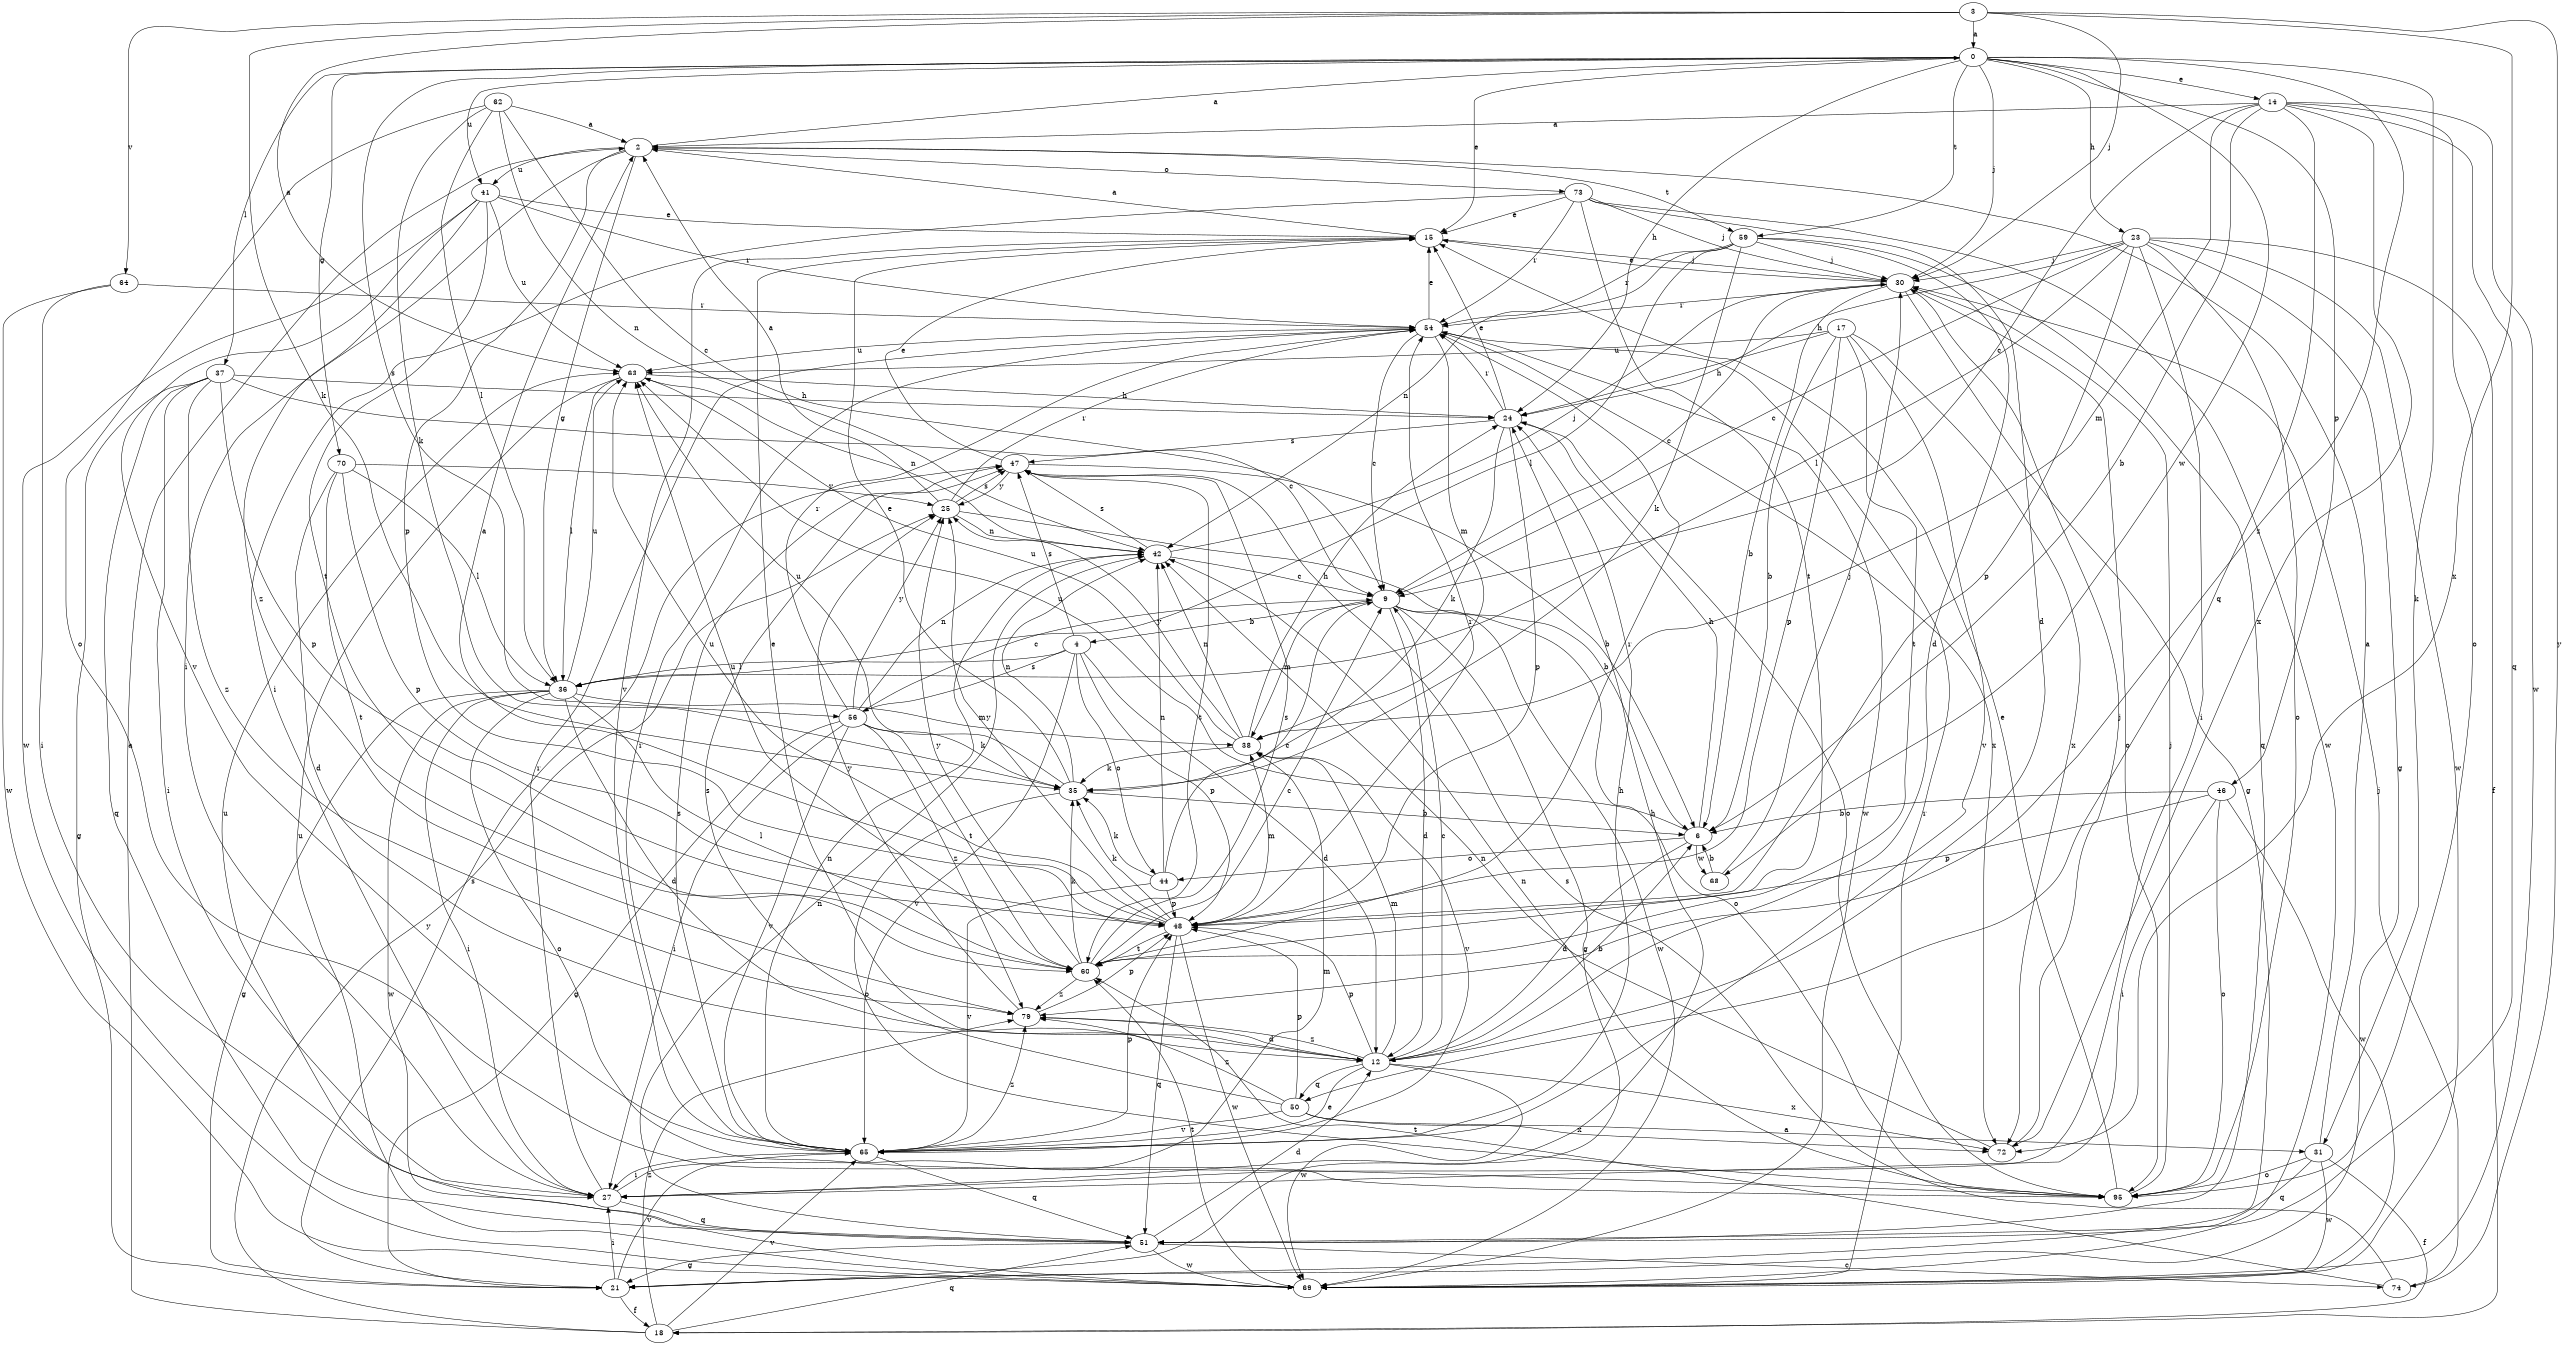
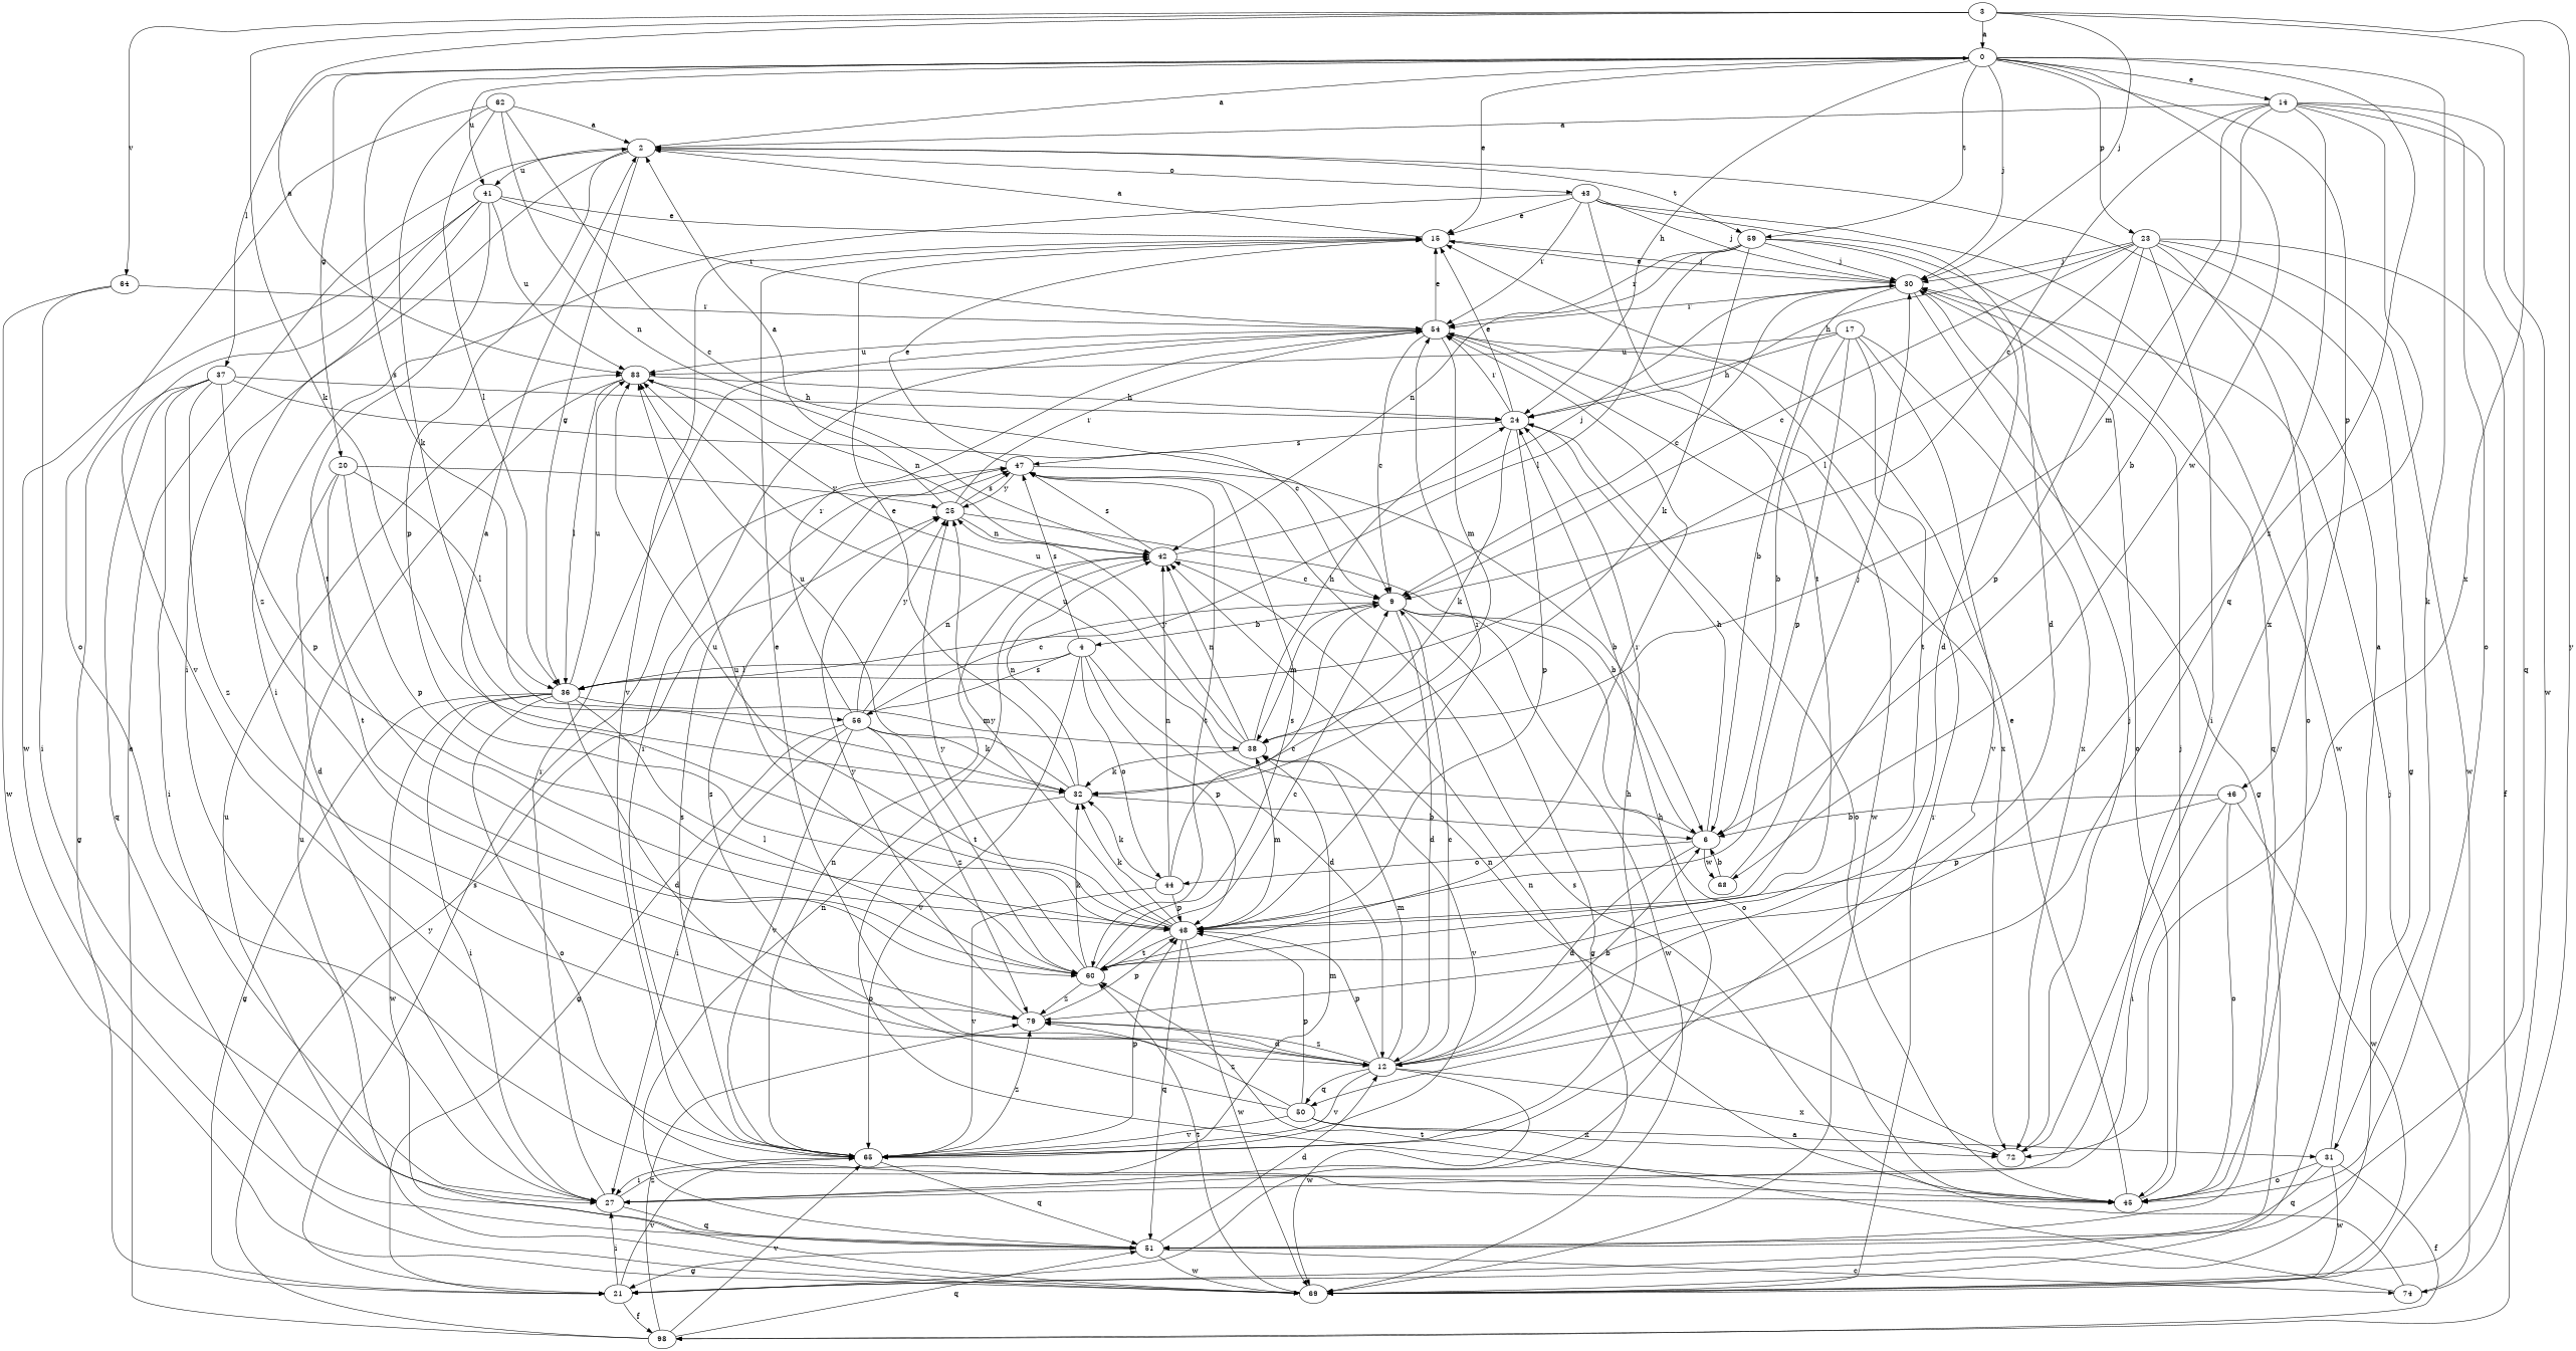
  strict digraph {
    0
    14
    15
-   20 [label=70]
+   20
    23
    24
    30
    31
    n9 [label=37]
    46
    56
    59
    n13 [label=41]
    68
    79
    2
    72
    6
    9
    38
-   45 [label=95]
+   45
    69
    50
    51
    65
    36
    48
    12
    60
    n30 [label=25]
    27
    21
-   18
-   32 [label=35]
+   18 [label=98]
+   32
    n35 [label=47]
    54
    42
-   63
-   43 [label=73]
+   63 [label=83]
+   43
    62
    3
    64
    74
    4
    44
    17
    0 -> 14 [label=e]
    0 -> 15 [label=e]
    0 -> 20 [label=g]
-   0 -> 23 [label=h]
+   0 -> 23 [label=p]
    0 -> 24 [label=h]
    0 -> 30 [label=j]
    0 -> 31 [label=k]
    0 -> n9 [label=l]
    0 -> 46 [label=p]
    0 -> 56 [label=s]
    0 -> 59 [label=t]
    0 -> n13 [label=u]
    0 -> 68 [label=w]
    0 -> 79 [label=z]
    14 -> 2 [label=a]
    14 -> 72 [label=x]
    14 -> 6 [label=b]
    14 -> 9 [label=c]
    14 -> 38 [label=m]
    14 -> 45 [label=o]
    14 -> 69 [label=w]
    14 -> 50 [label=q]
    14 -> 51 [label=q]
    15 -> 30 [label=j]
    15 -> 2 [label=a]
    15 -> 65 [label=v]
    20 -> 36 [label=l]
    20 -> 48 [label=p]
    20 -> 12 [label=d]
    20 -> 60 [label=t]
    20 -> n30 [label=y]
    23 -> 24 [label=h]
    23 -> 30 [label=j]
    23 -> 9 [label=c]
    23 -> 45 [label=o]
    23 -> 69 [label=w]
    23 -> 36 [label=l]
    23 -> 48 [label=p]
    23 -> 27 [label=i]
    23 -> 21 [label=g]
    23 -> 18 [label=f]
    24 -> 15 [label=e]
    24 -> 45 [label=o]
    24 -> 48 [label=p]
    24 -> 32 [label=k]
    24 -> n35 [label=s]
    24 -> 54 [label=r]
    30 -> 15 [label=e]
    30 -> 6 [label=b]
    30 -> 9 [label=c]
    30 -> 45 [label=o]
    30 -> 21 [label=g]
    30 -> 54 [label=r]
    31 -> 2 [label=a]
    31 -> 45 [label=o]
    31 -> 69 [label=w]
    31 -> 51 [label=q]
    31 -> 18 [label=f]
    n9 -> 24 [label=h]
    n9 -> 79 [label=z]
    n9 -> 9 [label=c]
    n9 -> 51 [label=q]
    n9 -> 48 [label=p]
    n9 -> 27 [label=i]
    n9 -> 21 [label=g]
    46 -> 6 [label=b]
    46 -> 45 [label=o]
    46 -> 69 [label=w]
    46 -> 48 [label=p]
    46 -> 27 [label=i]
    56 -> 79 [label=z]
    56 -> 9 [label=c]
    56 -> 65 [label=v]
    56 -> 60 [label=t]
    56 -> n30 [label=y]
    56 -> 27 [label=i]
    56 -> 21 [label=g]
    56 -> 32 [label=k]
    56 -> 54 [label=r]
    56 -> 42 [label=n]
    59 -> 30 [label=j]
    59 -> 51 [label=q]
    59 -> 36 [label=l]
    59 -> 12 [label=d]
    59 -> 32 [label=k]
    59 -> 54 [label=r]
    59 -> 42 [label=n]
    n13 -> 15 [label=e]
    n13 -> 79 [label=z]
    n13 -> 69 [label=w]
    n13 -> 65 [label=v]
    n13 -> 60 [label=t]
    n13 -> 54 [label=r]
    n13 -> 63 [label=u]
    68 -> 30 [label=j]
    68 -> 6 [label=b]
    79 -> 48 [label=p]
    79 -> 12 [label=d]
    79 -> n30 [label=y]
    2 -> 0 [label=a]
    2 -> 59 [label=t]
    2 -> n13 [label=u]
    2 -> 36 [label=g]
    2 -> 48 [label=p]
    2 -> 27 [label=i]
    2 -> 43 [label=o]
    72 -> 30 [label=j]
    72 -> 42 [label=n]
    6 -> 24 [label=h]
    6 -> 68 [label=w]
    6 -> 12 [label=d]
    6 -> 63 [label=u]
    6 -> 44 [label=o]
    9 -> 38 [label=m]
    9 -> 45 [label=o]
    9 -> 69 [label=w]
    9 -> 12 [label=d]
    9 -> 21 [label=g]
    9 -> 4 [label=b]
    38 -> 24 [label=h]
    38 -> 65 [label=v]
    38 -> n30 [label=y]
    38 -> 32 [label=k]
    38 -> 42 [label=n]
    38 -> 63 [label=u]
    45 -> 15 [label=e]
    45 -> 30 [label=j]
    45 -> 42 [label=n]
    69 -> 60 [label=t]
    69 -> 54 [label=r]
    50 -> 31 [label=a]
    50 -> 79 [label=z]
    50 -> 72 [label=x]
    50 -> 65 [label=v]
    50 -> 48 [label=p]
    50 -> n35 [label=s]
    51 -> 69 [label=w]
    51 -> 12 [label=d]
    51 -> 21 [label=g]
    51 -> 42 [label=n]
    51 -> 63 [label=u]
    51 -> 74 [label=c]
    65 -> 24 [label=h]
    65 -> 79 [label=z]
    65 -> 51 [label=q]
    65 -> 48 [label=p]
    65 -> 27 [label=i]
    65 -> n35 [label=s]
    65 -> 54 [label=r]
    65 -> 42 [label=n]
    36 -> 38 [label=m]
    36 -> 45 [label=o]
    36 -> 69 [label=w]
    36 -> 12 [label=d]
    36 -> 60 [label=l]
    36 -> 27 [label=i]
    36 -> 21 [label=g]
    36 -> 63 [label=u]
    48 -> 2 [label=a]
    48 -> 38 [label=m]
    48 -> 69 [label=w]
    48 -> 51 [label=q]
    48 -> 60 [label=t]
    48 -> n30 [label=y]
    48 -> 32 [label=k]
    48 -> 54 [label=r]
    48 -> 63 [label=u]
    12 -> 15 [label=e]
    12 -> 79 [label=z]
    12 -> 72 [label=x]
    12 -> 6 [label=b]
    12 -> 9 [label=c]
    12 -> 38 [label=m]
    12 -> 69 [label=w]
    12 -> 50 [label=q]
-   12 -> 65 [label=e]
+   12 -> 65 [label=v]
    12 -> 48 [label=p]
    60 -> 79 [label=z]
    60 -> 9 [label=c]
    60 -> n30 [label=y]
    60 -> 32 [label=k]
    60 -> n35 [label=s]
    60 -> 54 [label=r]
    60 -> 63 [label=u]
    n30 -> 2 [label=a]
    n30 -> 6 [label=b]
    n30 -> n35 [label=s]
    n30 -> 54 [label=r]
    n30 -> 42 [label=n]
    27 -> 24 [label=h]
    27 -> 38 [label=m]
    27 -> 51 [label=q]
    27 -> 54 [label=r]
    21 -> 65 [label=v]
    21 -> 27 [label=i]
    21 -> 18 [label=f]
    21 -> n35 [label=s]
    18 -> 79 [label=z]
    18 -> 2 [label=a]
    18 -> 51 [label=q]
    18 -> 65 [label=v]
    18 -> n30 [label=y]
    32 -> 15 [label=e]
    32 -> 6 [label=b]
    32 -> 45 [label=o]
    32 -> 42 [label=n]
    32 -> 63 [label=u]
    n35 -> 15 [label=e]
    n35 -> 6 [label=b]
    n35 -> 60 [label=t]
    n35 -> n30 [label=y]
    54 -> 15 [label=e]
    54 -> 72 [label=x]
    54 -> 9 [label=c]
    54 -> 38 [label=m]
    54 -> 69 [label=w]
    54 -> 63 [label=u]
    42 -> 30 [label=j]
    42 -> 9 [label=c]
    42 -> n35 [label=s]
    63 -> 24 [label=h]
    63 -> 69 [label=u]
    63 -> 36 [label=l]
    63 -> 42 [label=n]
    43 -> 15 [label=e]
    43 -> 30 [label=j]
    43 -> 69 [label=w]
    43 -> 12 [label=d]
    43 -> 60 [label=t]
    43 -> 27 [label=i]
    43 -> 54 [label=r]
    62 -> 2 [label=a]
    62 -> 9 [label=c]
    62 -> 45 [label=o]
    62 -> 36 [label=l]
    62 -> 32 [label=k]
    62 -> 42 [label=n]
    3 -> 0 [label=a]
    3 -> 30 [label=j]
    3 -> 72 [label=x]
    3 -> 32 [label=k]
    3 -> 63 [label=a]
    3 -> 64 [label=v]
    3 -> 74 [label=y]
    64 -> 69 [label=w]
    64 -> 27 [label=i]
    64 -> 54 [label=r]
    74 -> 30 [label=j]
    74 -> 60 [label=t]
    74 -> n35 [label=s]
    4 -> 56 [label=s]
    4 -> 65 [label=v]
    4 -> 36 [label=l]
    4 -> 48 [label=p]
    4 -> 12 [label=d]
    4 -> n35 [label=s]
    4 -> 44 [label=o]
    44 -> 9 [label=c]
    44 -> 65 [label=v]
    44 -> 48 [label=p]
    44 -> 32 [label=k]
    44 -> 42 [label=n]
    17 -> 24 [label=h]
    17 -> 72 [label=x]
    17 -> 6 [label=b]
    17 -> 65 [label=v]
    17 -> 48 [label=p]
    17 -> 60 [label=t]
    17 -> 63 [label=u]
  }
